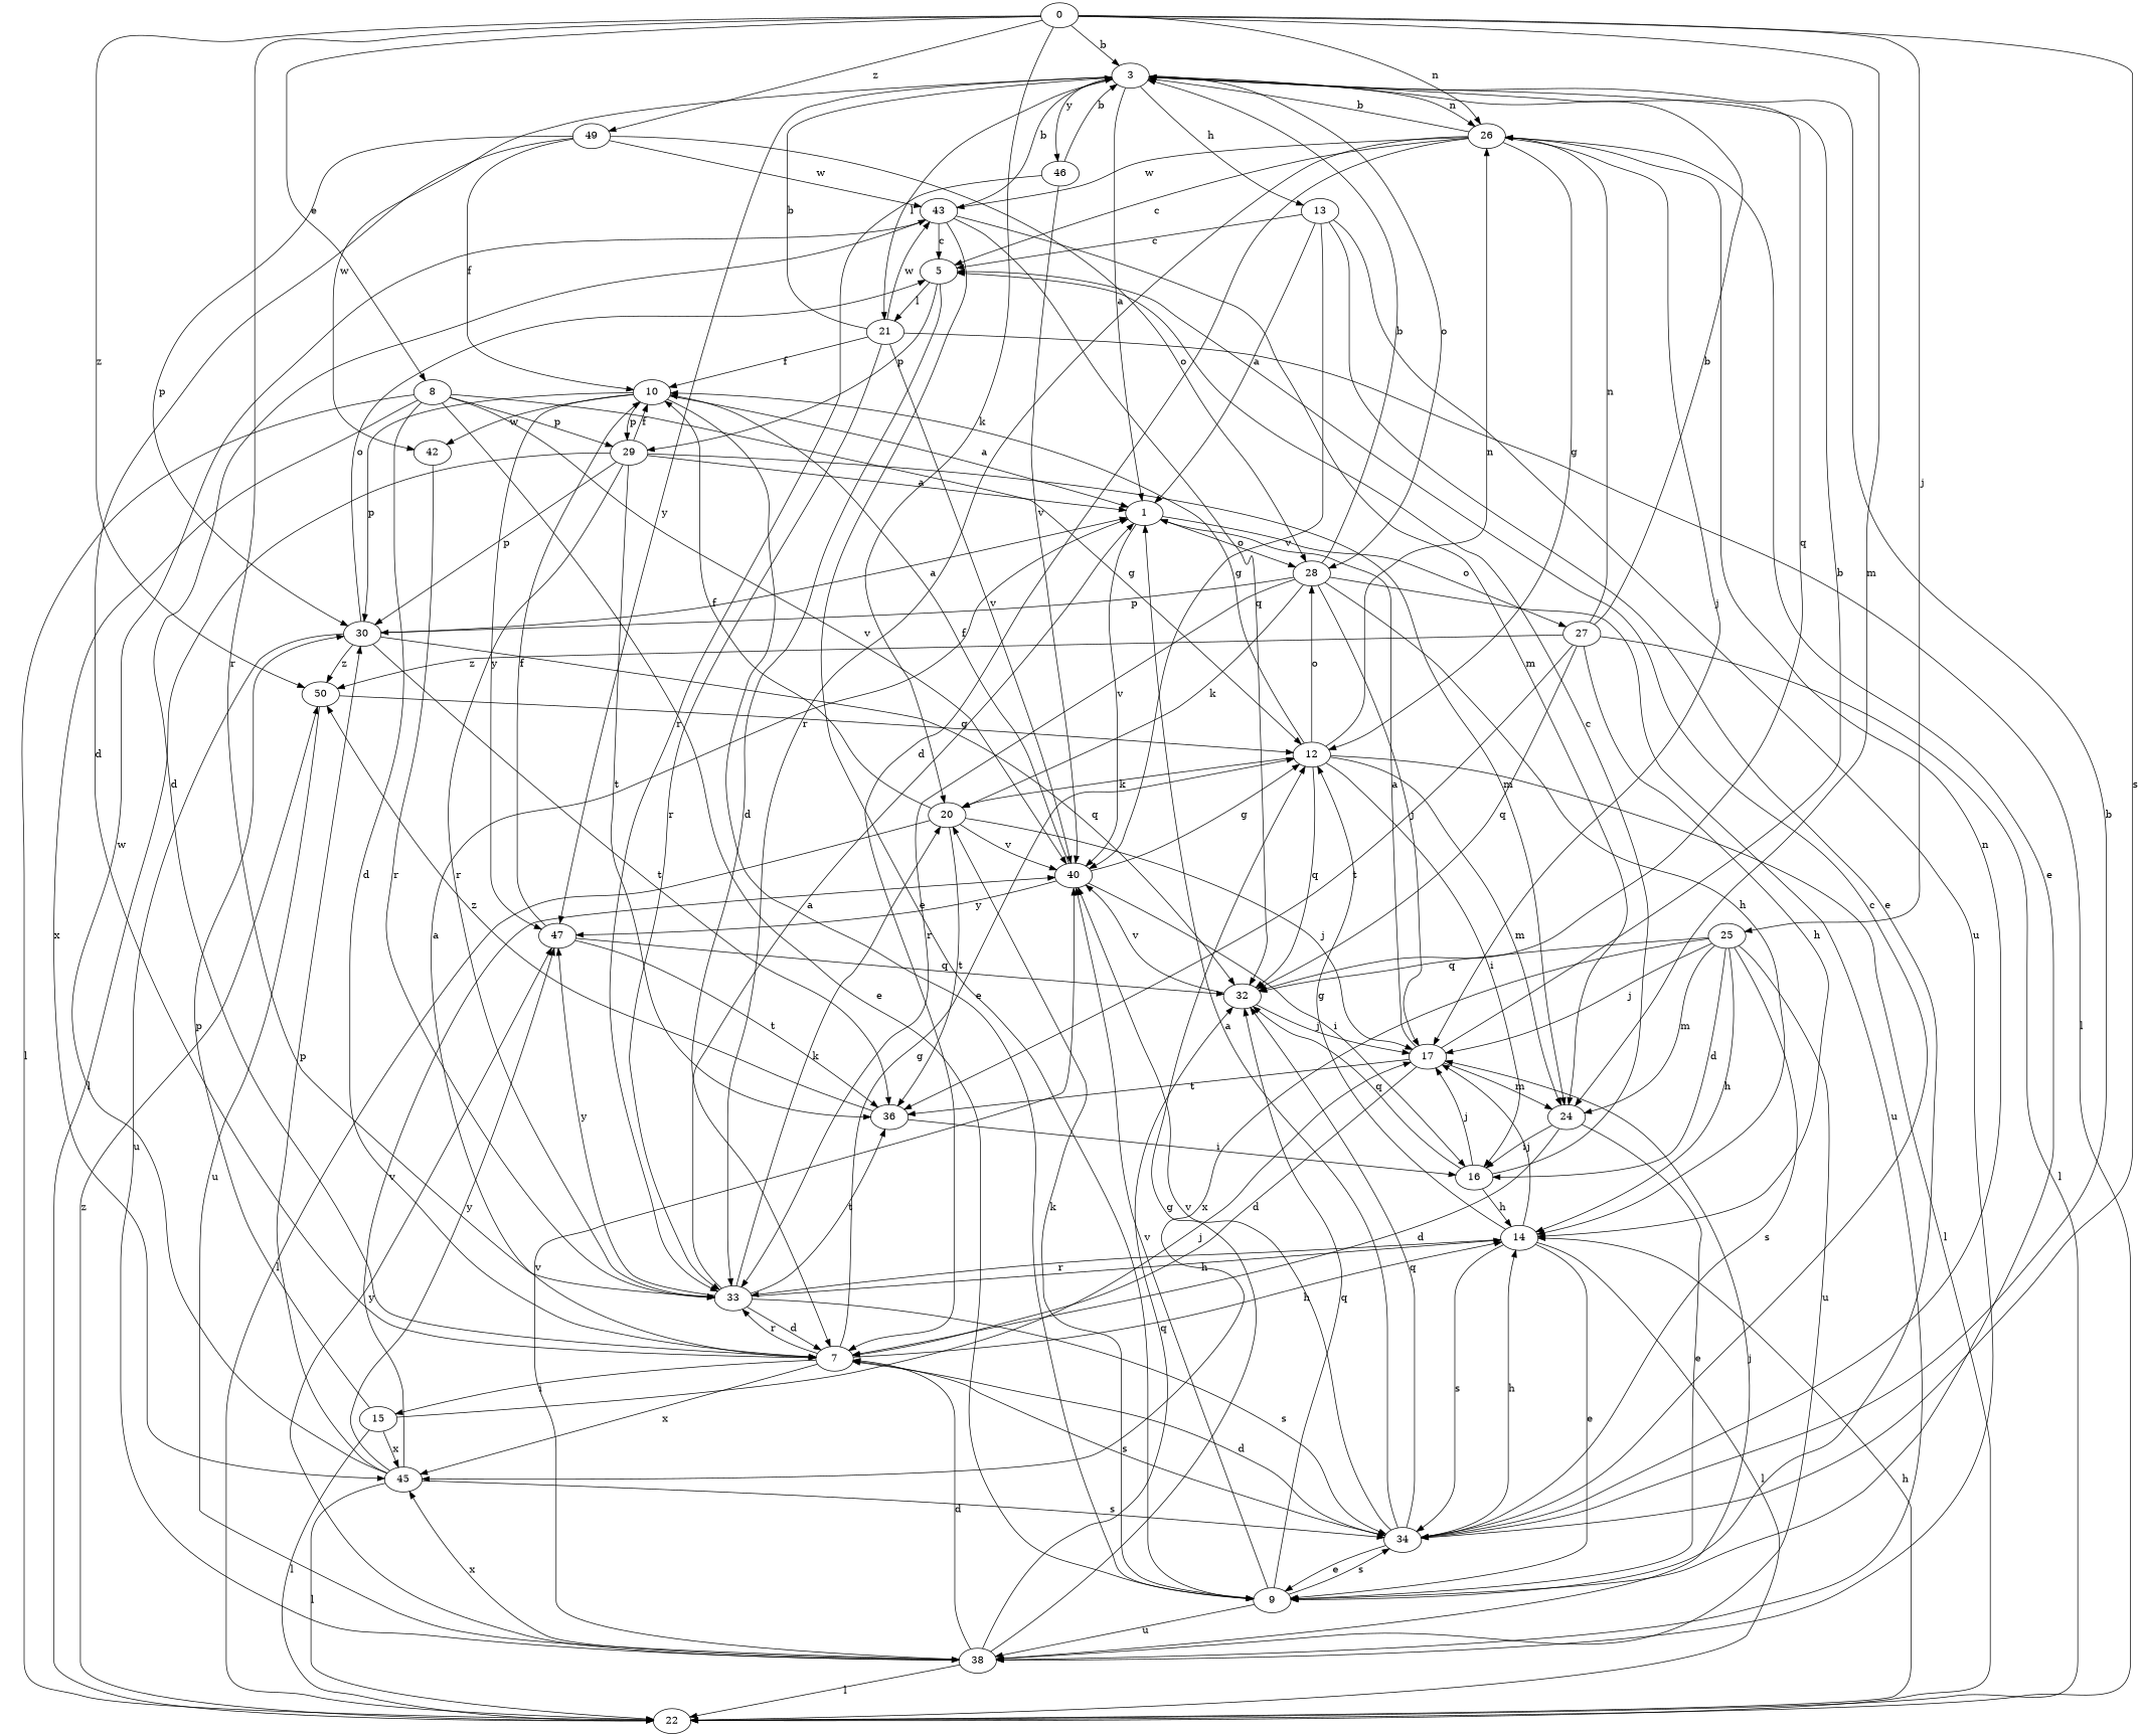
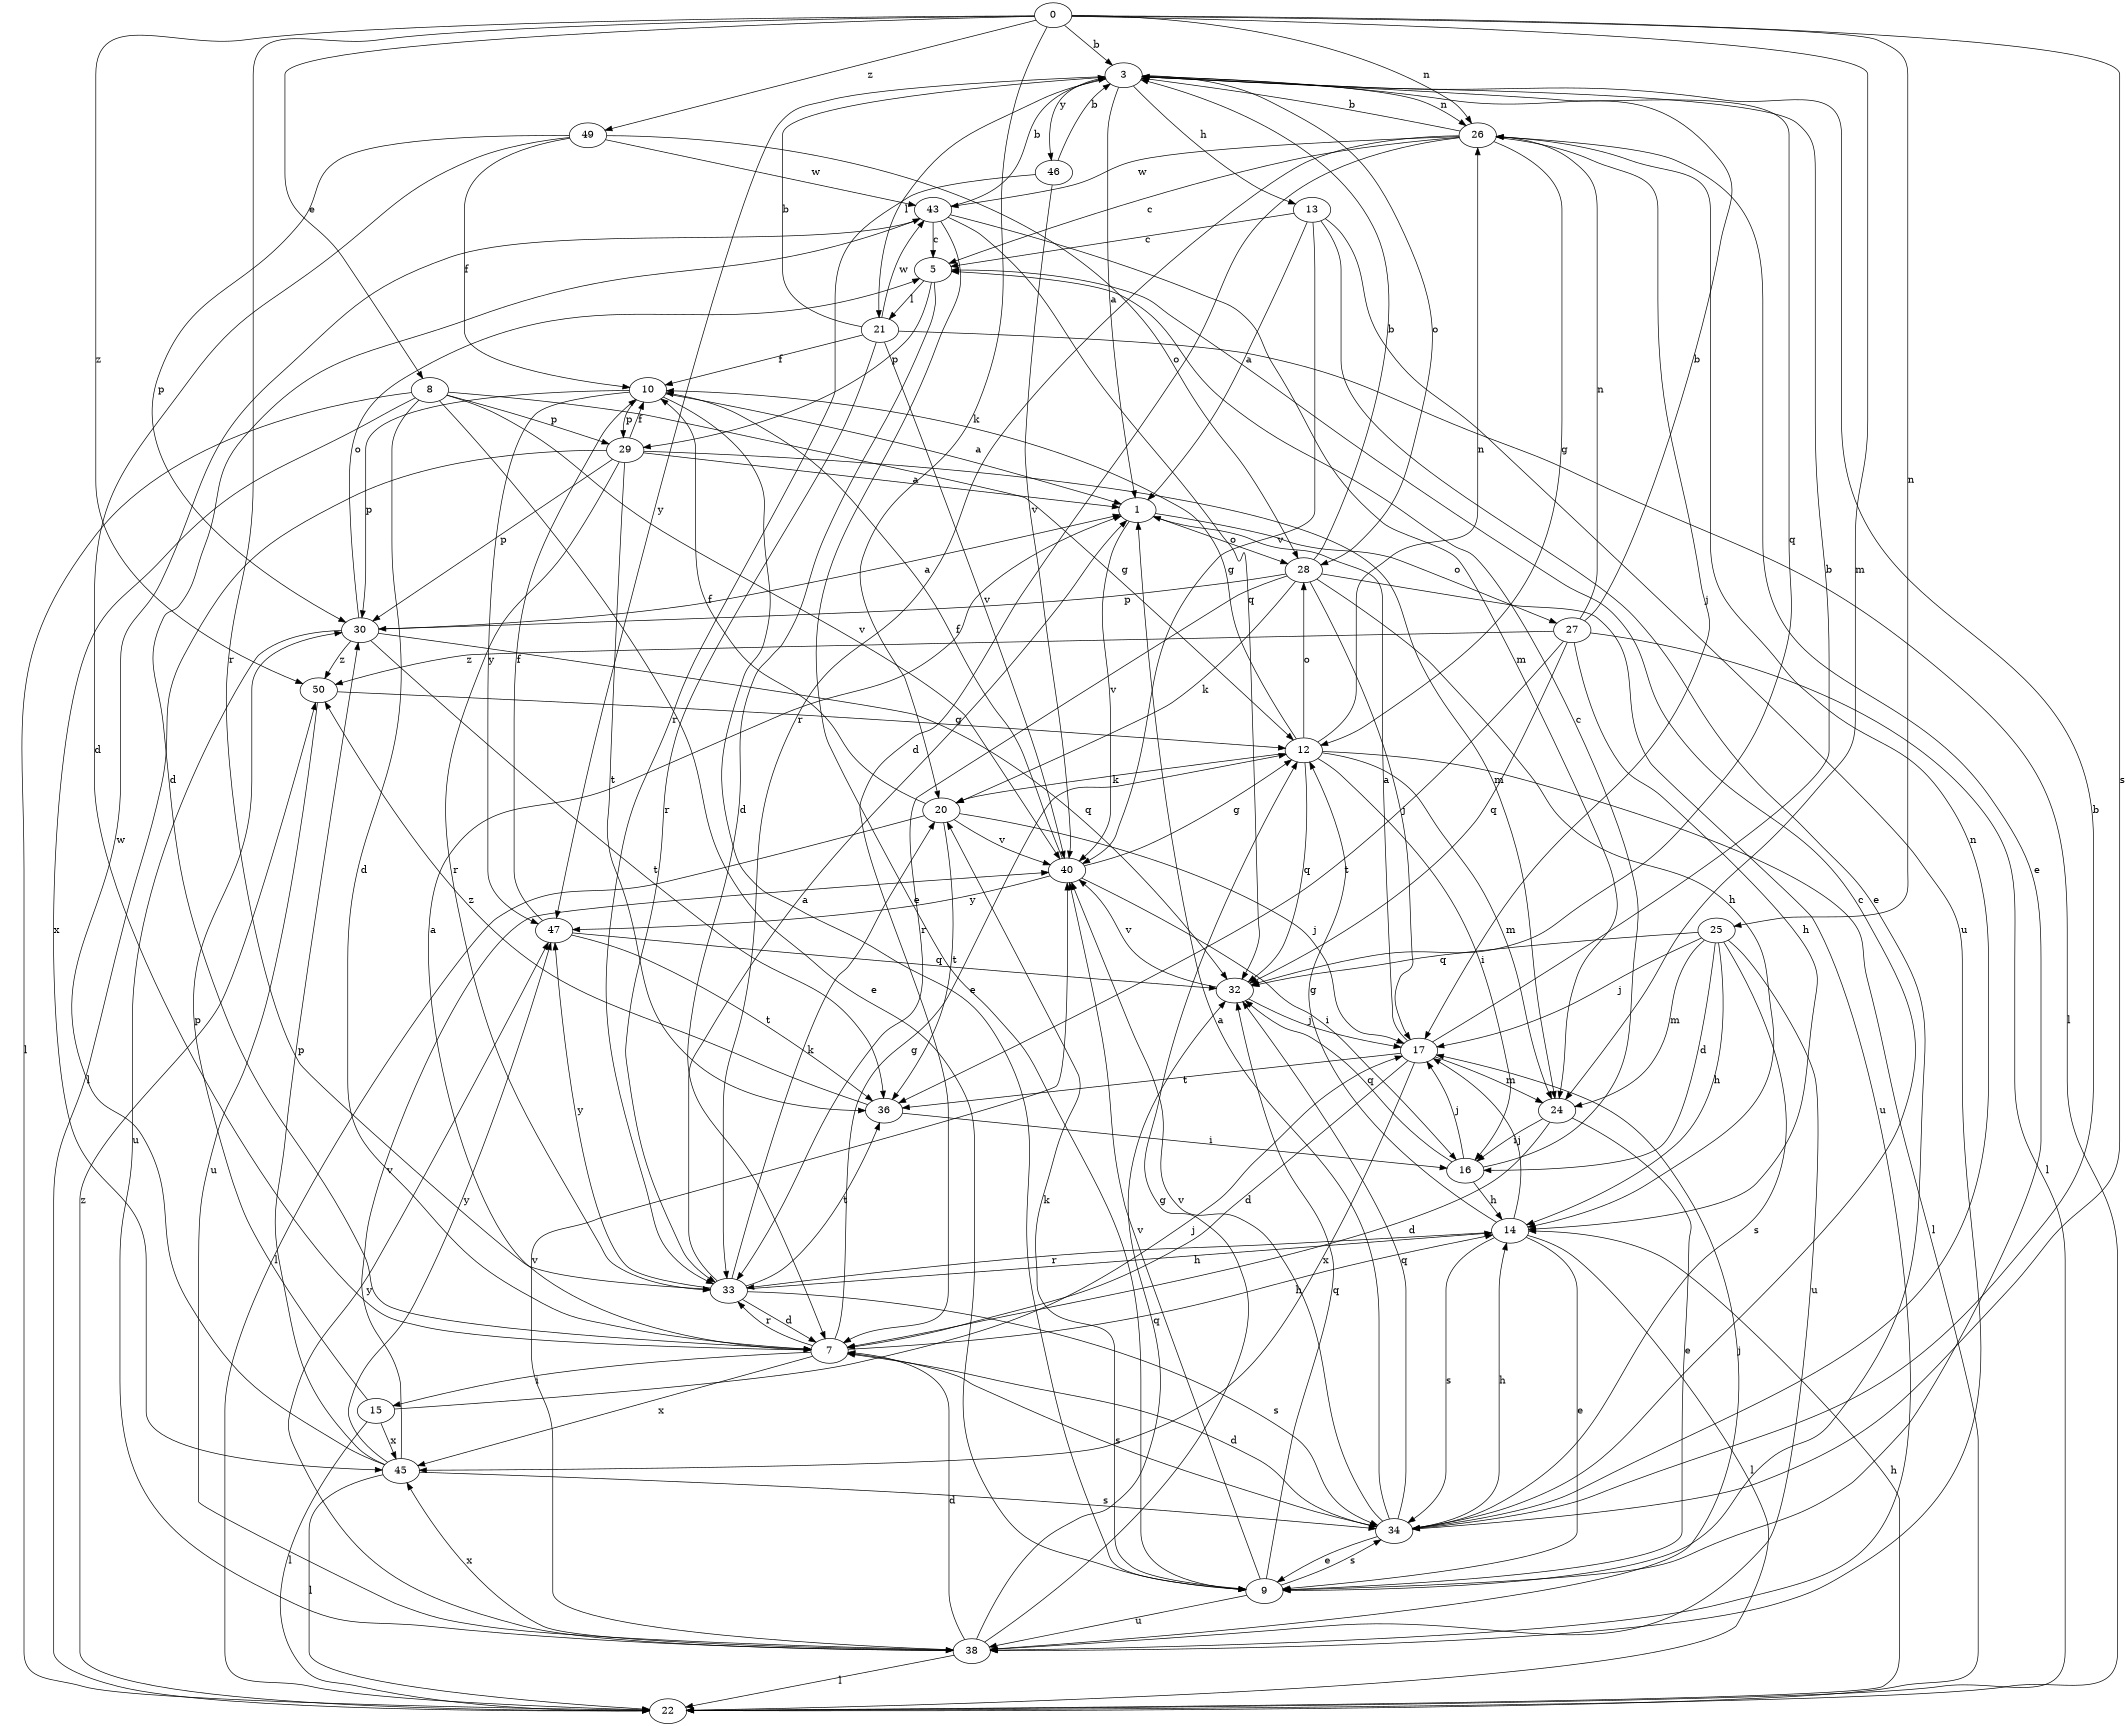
  strict digraph {
    0
    3
    8
    20
    24
    25
    26
    33
    34
    49
    50
    1
    28
    13
    21
    32
-   42
    46
    47
    40
    7
    29
    12
    45
    9
    22
    10
    17
    36
    16
    14
    38
    5
    43
    30
    27
    15
    0 -> 3 [label=b]
    0 -> 8 [label=e]
    0 -> 20 [label=k]
    0 -> 24 [label=m]
-   0 -> 25 [label=j]
+   0 -> 25 [label=n]
    0 -> 26 [label=n]
    0 -> 33 [label=r]
    0 -> 34 [label=s]
    0 -> 49 [label=z]
    0 -> 50 [label=z]
    3 -> 26 [label=n]
    3 -> 34 [label=b]
    3 -> 1 [label=a]
    3 -> 28 [label=o]
    3 -> 13 [label=h]
    3 -> 21 [label=l]
    3 -> 32 [label=q]
-   3 -> 42 [label=w]
    3 -> 46 [label=y]
    3 -> 47 [label=y]
    8 -> 40 [label=v]
    8 -> 7 [label=d]
    8 -> 29 [label=p]
    8 -> 12 [label=g]
    8 -> 45 [label=x]
    8 -> 9 [label=e]
    8 -> 22 [label=l]
    20 -> 40 [label=v]
    20 -> 22 [label=l]
    20 -> 10 [label=f]
    20 -> 17 [label=j]
    20 -> 36 [label=t]
    24 -> 7 [label=d]
    24 -> 9 [label=e]
    24 -> 16 [label=i]
    25 -> 24 [label=m]
    25 -> 34 [label=s]
    25 -> 32 [label=q]
-   25 -> 45 [label=x]
+   17 -> 45 [label=x]
    25 -> 17 [label=j]
    25 -> 16 [label=d]
    25 -> 14 [label=h]
    25 -> 38 [label=u]
    26 -> 3 [label=b]
    26 -> 33 [label=r]
    26 -> 7 [label=d]
    26 -> 12 [label=g]
    26 -> 9 [label=e]
    26 -> 17 [label=j]
    26 -> 5 [label=c]
    26 -> 43 [label=w]
    33 -> 20 [label=k]
    33 -> 34 [label=s]
    33 -> 1 [label=a]
    33 -> 47 [label=y]
    33 -> 7 [label=d]
    33 -> 36 [label=t]
    33 -> 14 [label=h]
    34 -> 26 [label=n]
    34 -> 1 [label=a]
    34 -> 32 [label=q]
    34 -> 40 [label=v]
    34 -> 7 [label=d]
    34 -> 9 [label=e]
    34 -> 14 [label=h]
    34 -> 5 [label=c]
    49 -> 28 [label=o]
    49 -> 7 [label=d]
    49 -> 10 [label=f]
    49 -> 43 [label=w]
    49 -> 30 [label=p]
    50 -> 12 [label=g]
    50 -> 38 [label=u]
    1 -> 28 [label=o]
    1 -> 40 [label=v]
    1 -> 27 [label=o]
    28 -> 3 [label=b]
    28 -> 20 [label=k]
    28 -> 33 [label=r]
    28 -> 17 [label=j]
    28 -> 14 [label=h]
    28 -> 38 [label=u]
    28 -> 30 [label=p]
    13 -> 1 [label=a]
    13 -> 40 [label=v]
    13 -> 9 [label=e]
    13 -> 38 [label=u]
    13 -> 5 [label=c]
    21 -> 3 [label=b]
    21 -> 33 [label=r]
    21 -> 40 [label=v]
    21 -> 22 [label=l]
    21 -> 10 [label=f]
    21 -> 43 [label=w]
    32 -> 40 [label=v]
    32 -> 17 [label=j]
-   42 -> 33 [label=r]
    46 -> 3 [label=b]
    46 -> 33 [label=r]
    46 -> 40 [label=v]
    47 -> 32 [label=q]
    47 -> 10 [label=f]
    47 -> 36 [label=t]
    40 -> 47 [label=y]
    40 -> 12 [label=g]
    40 -> 10 [label=f]
    40 -> 16 [label=i]
    7 -> 33 [label=r]
    7 -> 34 [label=s]
    7 -> 1 [label=a]
    7 -> 12 [label=g]
    7 -> 45 [label=x]
    7 -> 14 [label=h]
    7 -> 15 [label=i]
    29 -> 24 [label=m]
    29 -> 33 [label=r]
    29 -> 1 [label=a]
    29 -> 22 [label=l]
    29 -> 10 [label=f]
    29 -> 36 [label=t]
    29 -> 30 [label=p]
    12 -> 20 [label=k]
    12 -> 24 [label=m]
    12 -> 26 [label=n]
    12 -> 28 [label=o]
    12 -> 32 [label=q]
    12 -> 22 [label=l]
    12 -> 10 [label=g]
    12 -> 16 [label=i]
    45 -> 34 [label=s]
    45 -> 47 [label=y]
    45 -> 40 [label=v]
    45 -> 22 [label=l]
    45 -> 43 [label=w]
    45 -> 30 [label=p]
    9 -> 20 [label=k]
    9 -> 34 [label=s]
    9 -> 32 [label=q]
    9 -> 40 [label=v]
    9 -> 38 [label=u]
    22 -> 50 [label=z]
    22 -> 14 [label=h]
    10 -> 1 [label=a]
-   10 -> 42 [label=w]
    10 -> 47 [label=y]
    10 -> 29 [label=p]
    10 -> 9 [label=e]
    10 -> 30 [label=p]
    17 -> 3 [label=b]
    17 -> 24 [label=m]
    17 -> 1 [label=a]
    17 -> 7 [label=d]
    17 -> 36 [label=t]
    36 -> 50 [label=z]
    36 -> 16 [label=i]
    16 -> 32 [label=q]
    16 -> 17 [label=j]
    16 -> 14 [label=h]
    16 -> 5 [label=c]
    14 -> 33 [label=r]
    14 -> 34 [label=s]
    14 -> 12 [label=g]
    14 -> 9 [label=e]
    14 -> 22 [label=l]
    14 -> 17 [label=j]
    38 -> 32 [label=q]
    38 -> 47 [label=y]
    38 -> 40 [label=v]
    38 -> 7 [label=d]
    38 -> 12 [label=g]
    38 -> 45 [label=x]
    38 -> 22 [label=l]
    38 -> 17 [label=j]
    5 -> 21 [label=l]
    5 -> 7 [label=d]
    5 -> 29 [label=p]
    43 -> 3 [label=b]
    43 -> 24 [label=m]
    43 -> 32 [label=q]
    43 -> 7 [label=d]
    43 -> 9 [label=e]
    43 -> 5 [label=c]
    30 -> 50 [label=z]
    30 -> 1 [label=a]
    30 -> 32 [label=q]
    30 -> 36 [label=t]
    30 -> 38 [label=u]
    30 -> 5 [label=o]
    27 -> 3 [label=b]
    27 -> 26 [label=n]
    27 -> 50 [label=z]
    27 -> 32 [label=q]
    27 -> 22 [label=l]
    27 -> 36 [label=t]
    27 -> 14 [label=h]
    15 -> 45 [label=x]
    15 -> 22 [label=l]
    15 -> 17 [label=j]
    15 -> 30 [label=p]
  }
